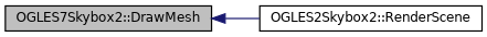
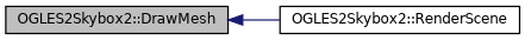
  digraph {
    rankdir=LR
    node [color=black fontname=Helvetica fontsize=10 shape=record style=filled]
-   n1 [fillcolor=grey75 fontcolor=black height=0.2 label="OGLES7Skybox2::DrawMesh" width=0.4]
+   n1 [fillcolor=grey75 fontcolor=black height=0.2 label="OGLES2Skybox2::DrawMesh" width=0.4]
    n2 [fillcolor=white height=0.2 label="OGLES2Skybox2::RenderScene" width=0.4]
    n1 -> n2 [color=midnightblue dir=back fontname=Helvetica fontsize=10 labelfontname=Helvetica labelfontsize=10 style=solid]
  }
